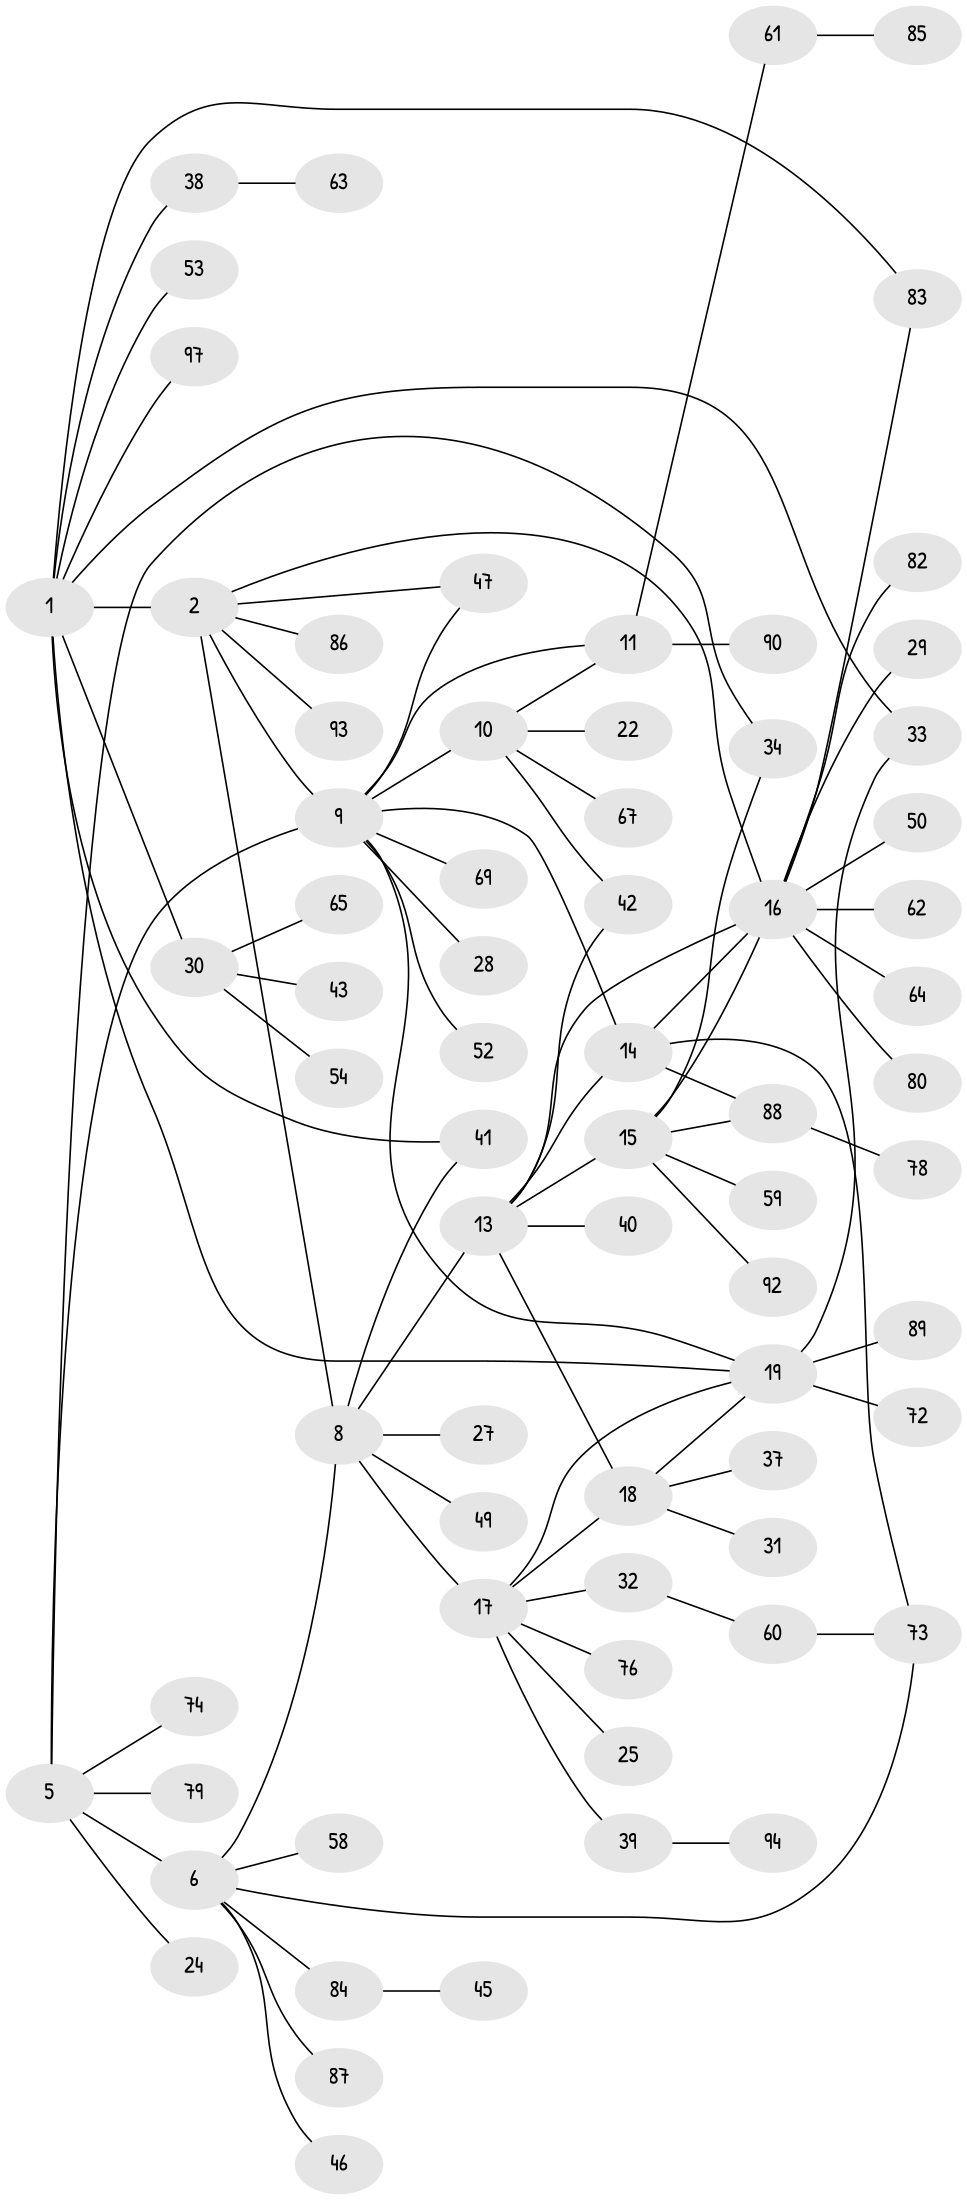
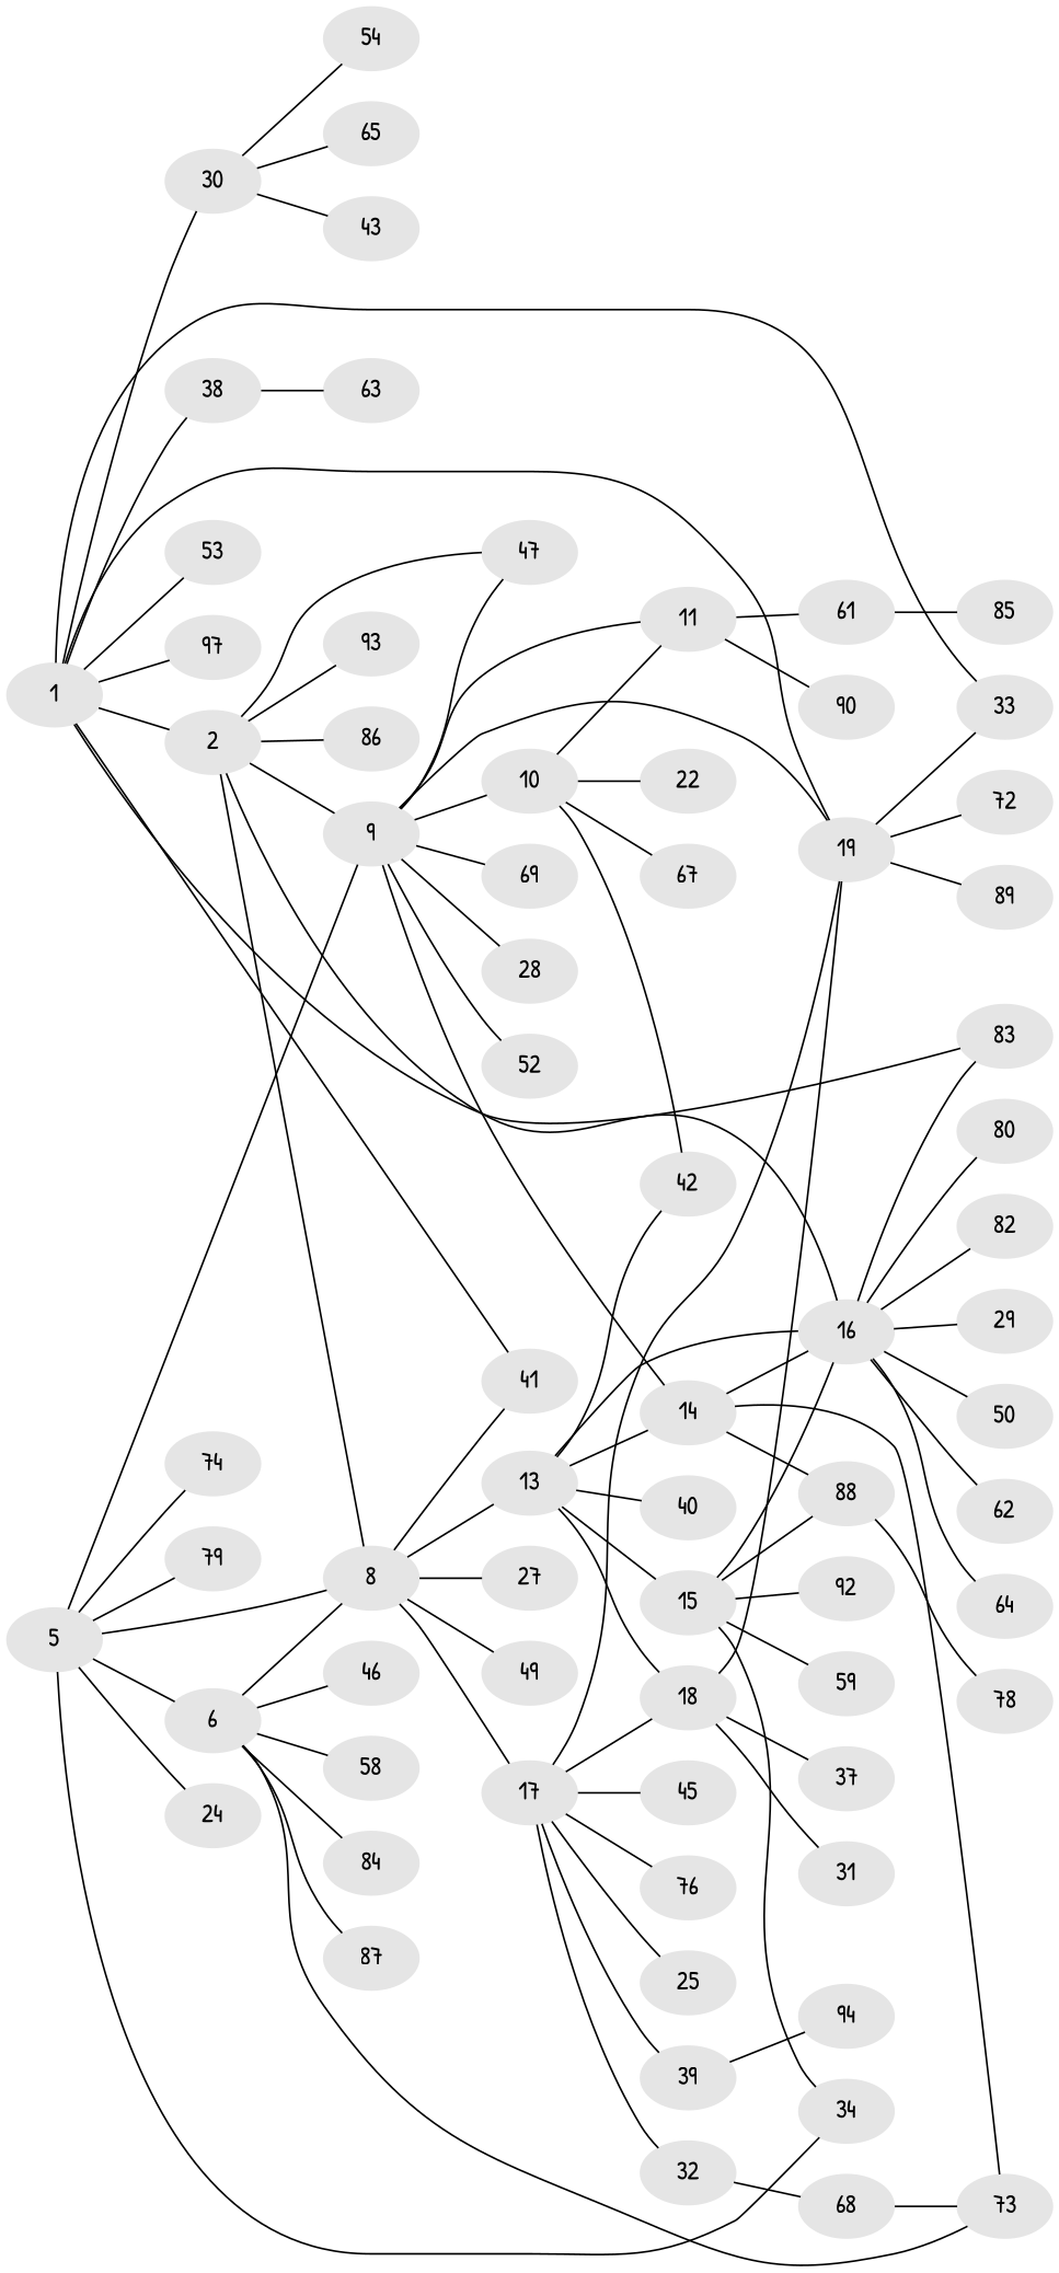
  graph {
    fontname="Patrick Hand"
    rankdir=LR
    node [color=gray90 fontname="Patrick Hand" style=filled]
    edge [fontname="Patrick Hand"]
    1 [super="+3"]
    2 [super="+4"]
    19 [super="+56"]
    30 [super="+71"]
    33 [super="+48"]
    38
    41
    53
    n9 [label=97]
    83
    8 [super="+77"]
    9 [super="+12"]
    16 [super="+21"]
    47
    86
    93
    72
    89
    43
    54
    65
    63
    13 [super="+23"]
    17 [super="+91"]
    27
    49
    10 [super="+44"]
    11 [super="+26"]
    14
    28
    52
    69
    29 [super="+55"]
    50
    62
    64
    80
    82
    5 [super="+7"]
    6 [super="+51"]
    24
    34 [super="+35"]
    74
    79
    46
    58
    73 [super="+75"]
    84
    87
    42
    15
    18 [super="+20"]
    40
    25
    32
    39 [super="+60"]
    45
    76 [super="+81"]
    22
    67
    61 [super="+70"]
    90
    88
    85
    59
    92
    31
    37
    78
-   68 [label=60]
+   68
    94
    1 -- 2 [weight=4]
    1 -- 19
    1 -- 30
    1 -- 33
    1 -- 38
    1 -- 41
    1 -- 53
    1 -- n9
    1 -- 83
    2 -- 8
    2 -- 9
    2 -- 16
    2 -- 47
    2 -- 86
    2 -- 93
    19 -- 33
    19 -- 72
    19 -- 89
    30 -- 43
    30 -- 54
    30 -- 65
    38 -- 63
    8 -- 41
    8 -- 13
    8 -- 17
    8 -- 27
    8 -- 49
    9 -- 19
    9 -- 47
    9 -- 10 [weight=2]
    9 -- 11 [weight=2]
    9 -- 14
    9 -- 28
    9 -- 52
    9 -- 69
    16 -- 83
    16 -- 29
    16 -- 50
    16 -- 62
    16 -- 64
    16 -- 80
    16 -- 82
    13 -- 16
    13 -- 14
    13 -- 42
    13 -- 15
    13 -- 18
    13 -- 40
    17 -- 19
    17 -- 18 [weight=2]
    17 -- 25
    17 -- 32
    17 -- 39
-   84 -- 45
+   17 -- 45
    17 -- 76
    10 -- 11
    10 -- 42
    10 -- 22
    10 -- 67
    11 -- 61
    11 -- 90
    14 -- 16
    14 -- 73
    14 -- 88
+   5 -- 8 [weight=2]
    5 -- 9
    5 -- 6 [weight=2]
    5 -- 24
    5 -- 34
    5 -- 74
    5 -- 79
    6 -- 8
    6 -- 46
    6 -- 58
    6 -- 73
    6 -- 84
    6 -- 87
    15 -- 16
    15 -- 34
    15 -- 88
    15 -- 59
    15 -- 92
    18 -- 19 [weight=2]
    18 -- 31
    18 -- 37
    32 -- 68
    39 -- 94
    61 -- 85
    88 -- 78
    68 -- 73
  }
